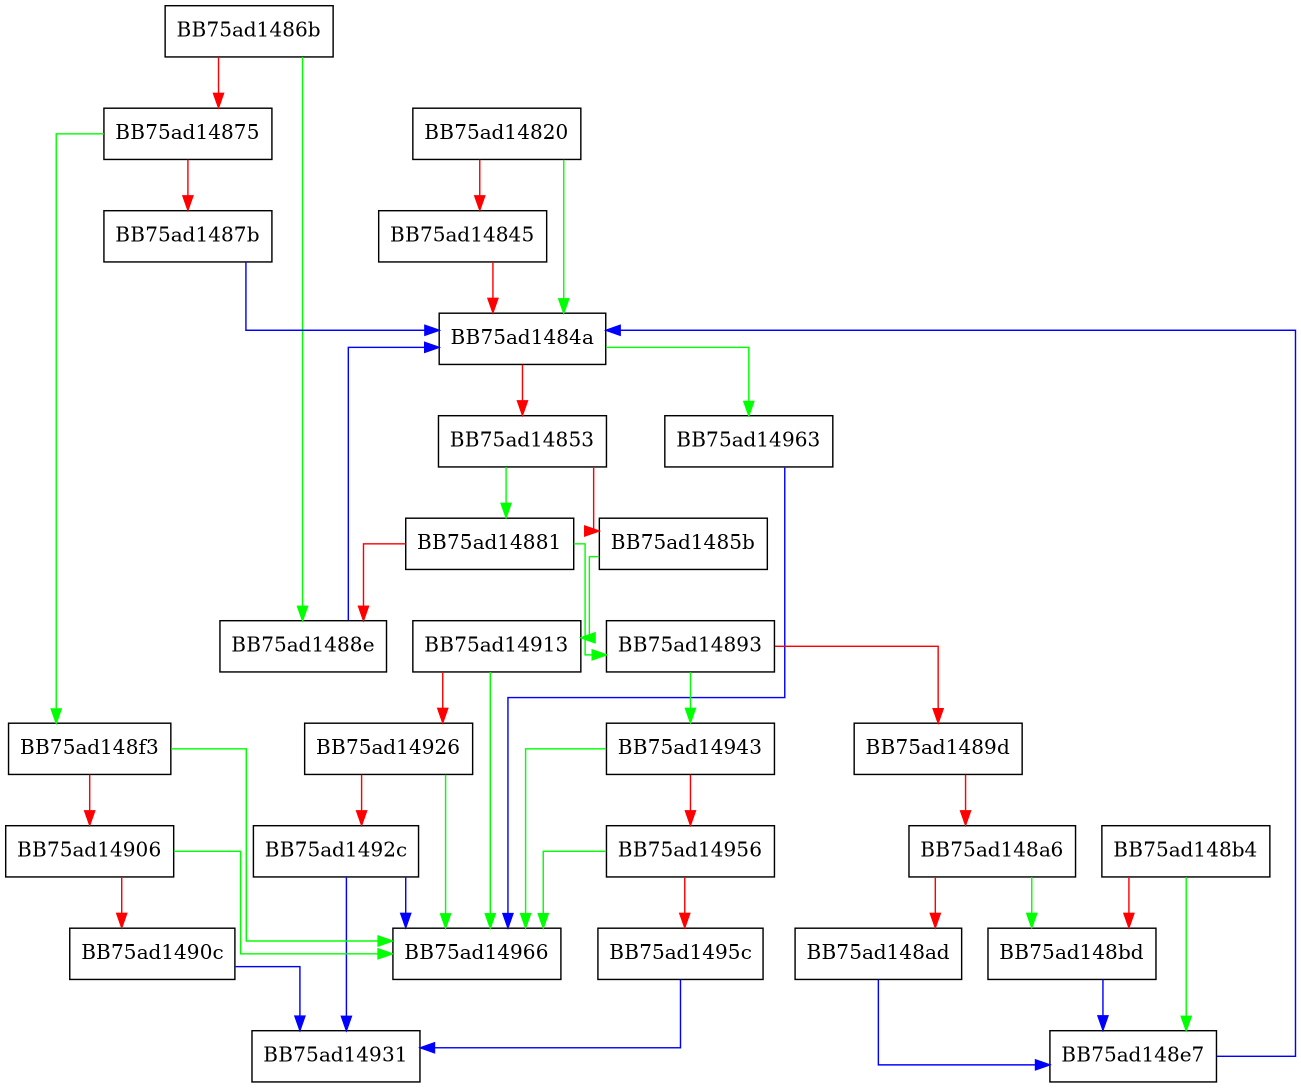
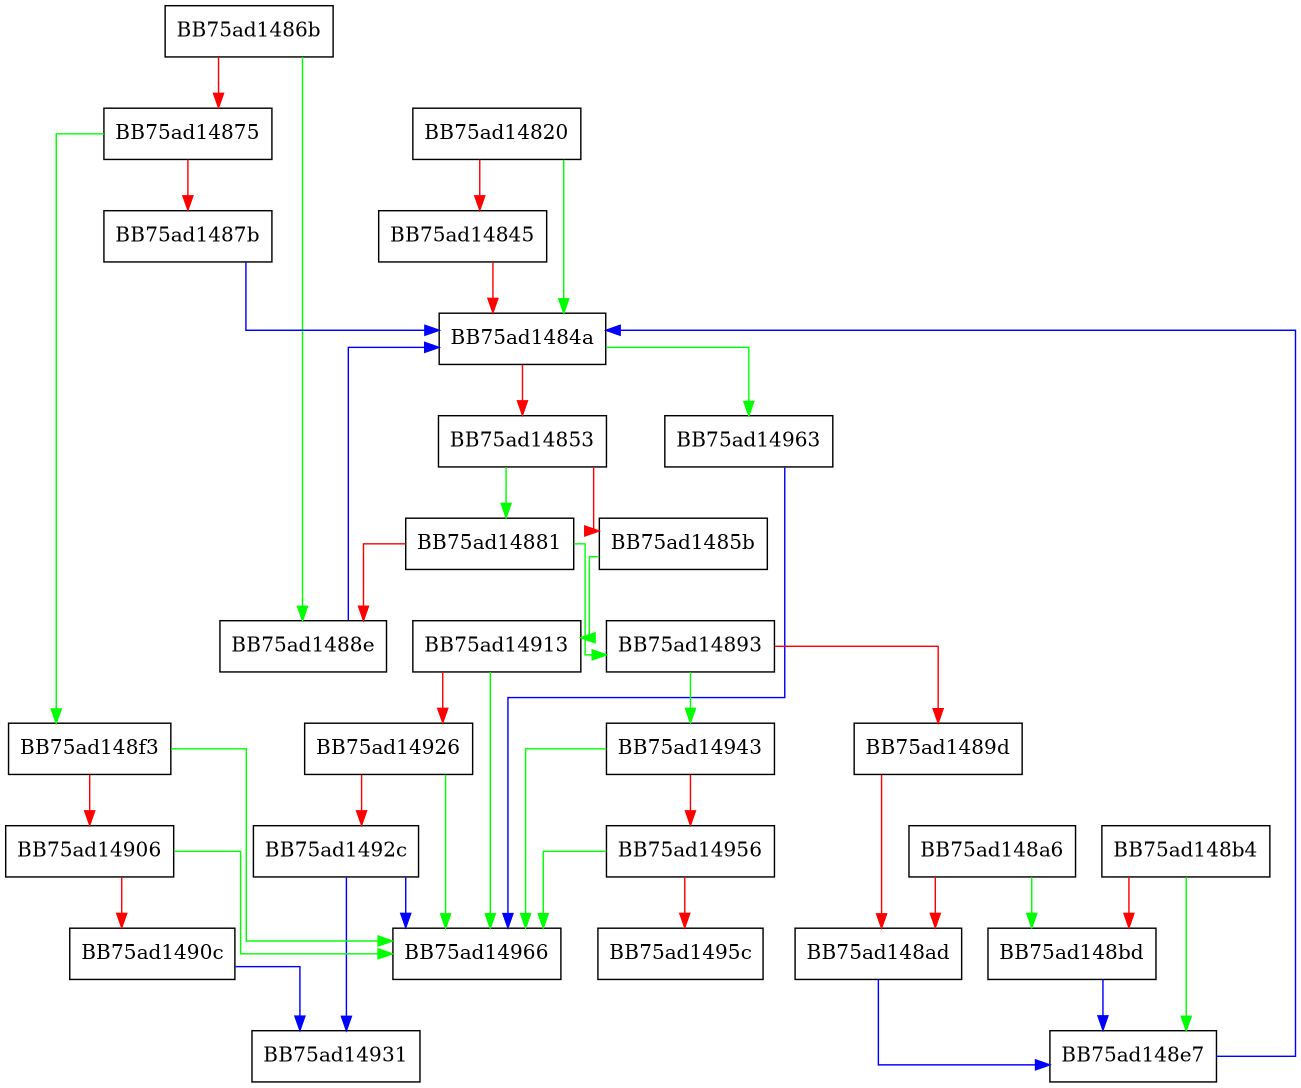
  digraph {
    splines=ortho
    node [shape=box]
    edge [color=red]
    BB75ad14820
    BB75ad1484a
    BB75ad14845
    BB75ad14963
    BB75ad14853
    BB75ad14966
    BB75ad14881
    BB75ad1485b
    BB75ad1488e
    BB75ad14893
    BB75ad14913
    BB75ad14943
    BB75ad1489d
    BB75ad14926
    BB75ad1486b
    BB75ad14875
    BB75ad1492c
    BB75ad148f3
    BB75ad1487b
    BB75ad14906
    BB75ad1490c
    BB75ad14956
    BB75ad148a6
    BB75ad1495c
    BB75ad148bd
    BB75ad148ad
    BB75ad148e7
    BB75ad148b4
    BB75ad14931
    BB75ad14820 -> BB75ad1484a [color=green]
    BB75ad14820 -> BB75ad14845
    BB75ad1484a -> BB75ad14963 [color=green]
    BB75ad1484a -> BB75ad14853
    BB75ad14845 -> BB75ad1484a
    BB75ad14963 -> BB75ad14966 [color=blue]
    BB75ad14853 -> BB75ad14881 [color=green]
    BB75ad14853 -> BB75ad1485b
    BB75ad14881 -> BB75ad1488e
    BB75ad14881 -> BB75ad14893 [color=green]
    BB75ad1485b -> BB75ad14913 [color=green]
    BB75ad1488e -> BB75ad1484a [color=blue]
    BB75ad14893 -> BB75ad14943 [color=green]
    BB75ad14893 -> BB75ad1489d
    BB75ad14913 -> BB75ad14966 [color=green]
    BB75ad14913 -> BB75ad14926
    BB75ad14943 -> BB75ad14966 [color=green]
    BB75ad14943 -> BB75ad14956
-   BB75ad1489d -> BB75ad148a6
+   BB75ad1489d -> BB75ad148ad
    BB75ad14926 -> BB75ad14966 [color=green]
    BB75ad14926 -> BB75ad1492c
    BB75ad1486b -> BB75ad1488e [color=green]
    BB75ad1486b -> BB75ad14875
    BB75ad14875 -> BB75ad148f3 [color=green]
    BB75ad14875 -> BB75ad1487b
    BB75ad1492c -> BB75ad14966 [color=blue]
    BB75ad1492c -> BB75ad14931 [color=blue]
    BB75ad148f3 -> BB75ad14966 [color=green]
    BB75ad148f3 -> BB75ad14906
    BB75ad1487b -> BB75ad1484a [color=blue]
    BB75ad14906 -> BB75ad14966 [color=green]
    BB75ad14906 -> BB75ad1490c
    BB75ad1490c -> BB75ad14931 [color=blue]
    BB75ad14956 -> BB75ad14966 [color=green]
    BB75ad14956 -> BB75ad1495c
    BB75ad148a6 -> BB75ad148bd [color=green]
    BB75ad148a6 -> BB75ad148ad
-   BB75ad1495c -> BB75ad14931 [color=blue]
    BB75ad148bd -> BB75ad148e7 [color=blue]
    BB75ad148ad -> BB75ad148e7 [color=blue]
    BB75ad148e7 -> BB75ad1484a [color=blue]
    BB75ad148b4 -> BB75ad148bd
    BB75ad148b4 -> BB75ad148e7 [color=green]
  }
